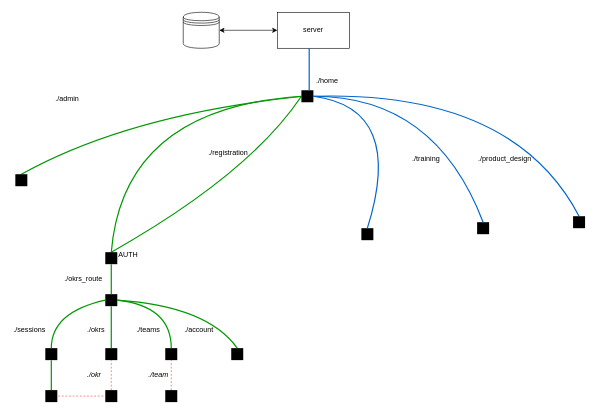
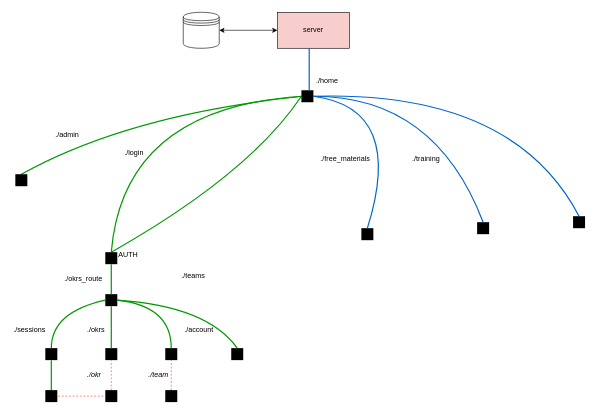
  <mxCell id="0" style=";html=1;" />
  <mxCell id="1" style=";html=1;" parent="0" />
  <mxCell id="2" style="edgeStyle=none;curved=1;html=1;endArrow=none;endFill=0;strokeColor=#009900;strokeWidth=2;fontSize=24;fillColor=#FFFFFF;exitX=0.5;exitY=0;exitDx=0;exitDy=0;" edge="1" parent="1" source="24"><mxGeometry relative="1" as="geometry"><Array as="points"><mxPoint x="215" y="190" /></Array><mxPoint x="34.138" y="290" as="sourcePoint" /><mxPoint x="505" y="160" as="targetPoint" /></mxGeometry></mxCell>
  <mxCell id="3" style="edgeStyle=none;curved=1;html=1;endArrow=none;endFill=0;strokeColor=#009900;strokeWidth=2;fontSize=24;fillColor=#FFFFFF;exitX=0.5;exitY=0;exitDx=0;exitDy=0;entryX=0;entryY=0.5;entryDx=0;entryDy=0;" edge="1" parent="1" source="6" target="4"><mxGeometry relative="1" as="geometry"><Array as="points"><mxPoint x="415" y="290" /></Array><mxPoint x="265" y="390" as="sourcePoint" /><mxPoint x="505" y="160" as="targetPoint" /></mxGeometry></mxCell>
  <mxCell id="4" value="" style="whiteSpace=wrap;html=1;rounded=0;shadow=0;strokeWidth=1;fillColor=#000000;fontSize=24;align=right;strokeColor=none;" parent="1" vertex="1"><mxGeometry x="502" y="150" width="20" height="20" as="geometry" /></mxCell>
  <mxCell id="5" style="edgeStyle=none;curved=1;html=1;endArrow=none;endFill=0;strokeColor=#009900;strokeWidth=2;fontSize=24;entryX=0;entryY=0.5;entryDx=0;entryDy=0;exitX=0.5;exitY=0;exitDx=0;exitDy=0;fillColor=#FFFFFF;" parent="1" source="6" target="4" edge="1"><mxGeometry relative="1" as="geometry"><Array as="points"><mxPoint x="205" y="180" /></Array><mxPoint x="135" y="280" as="sourcePoint" /><mxPoint x="95" y="580" as="targetPoint" /></mxGeometry></mxCell>
  <mxCell id="6" value="" style="whiteSpace=wrap;html=1;rounded=0;shadow=0;strokeWidth=1;fillColor=#000000;fontSize=24;align=right;strokeColor=none;" parent="1" vertex="1"><mxGeometry x="175" y="420" width="20" height="20" as="geometry" /></mxCell>
  <mxCell id="7" value="./home" style="text;html=1;strokeColor=none;fillColor=none;align=center;verticalAlign=middle;whiteSpace=wrap;rounded=0;" parent="1" vertex="1"><mxGeometry x="515" y="120" width="60" height="30" as="geometry" /></mxCell>
  <mxCell id="8" value="" style="whiteSpace=wrap;html=1;rounded=0;shadow=0;strokeWidth=1;fillColor=#000000;fontSize=24;align=right;strokeColor=none;" parent="1" vertex="1"><mxGeometry x="795" y="370" width="20" height="20" as="geometry" /></mxCell>
+ <mxCell id="9" value="&lt;div style=&quot;text-align: center;&quot;&gt;./login&amp;nbsp;&lt;/div&gt;&lt;div style=&quot;text-align: center;&quot;&gt;&lt;br&gt;&lt;/div&gt;&lt;div style=&quot;text-align: center;&quot;&gt;&lt;br&gt;&lt;/div&gt;&lt;div style=&quot;text-align: center;&quot;&gt;&lt;br&gt;&lt;/div&gt;" style="text;whiteSpace=wrap;html=1;" parent="1" vertex="1"><mxGeometry x="205" y="240" width="45" height="20" as="geometry" /></mxCell>
  <mxCell id="10" value="&lt;div style=&quot;text-align: center;&quot;&gt;&lt;br&gt;&lt;/div&gt;" style="text;whiteSpace=wrap;html=1;" parent="1" vertex="1"><mxGeometry x="125" y="480" width="60" height="40" as="geometry" /></mxCell>
  <mxCell id="11" value="" style="shape=datastore;whiteSpace=wrap;html=1;" parent="1" vertex="1"><mxGeometry x="305" y="20" width="60" height="60" as="geometry" /></mxCell>
- <mxCell id="12" value="server" style="rounded=0;whiteSpace=wrap;html=1;" parent="1" vertex="1"><mxGeometry x="462" y="20" width="120" height="60" as="geometry" /></mxCell>
+ <mxCell id="12" value="server" style="rounded=0;whiteSpace=wrap;html=1;fillColor=#f8cecc;" parent="1" vertex="1"><mxGeometry x="462" y="20" width="120" height="60" as="geometry" /></mxCell>
  <mxCell id="13" value="" style="endArrow=classic;startArrow=classic;html=1;rounded=0;fillColor=#B9E0A5;entryX=1;entryY=0.5;entryDx=0;entryDy=0;exitX=0;exitY=0.5;exitDx=0;exitDy=0;" parent="1" source="12" target="11" edge="1"><mxGeometry width="50" height="50" relative="1" as="geometry"><mxPoint x="385" y="410" as="sourcePoint" /><mxPoint x="435" y="360" as="targetPoint" /></mxGeometry></mxCell>
  <mxCell id="14" style="edgeStyle=none;curved=1;html=1;endArrow=none;endFill=0;strokeColor=#0066CC;strokeWidth=2;fontSize=24;" parent="1" edge="1"><mxGeometry relative="1" as="geometry"><Array as="points" /><mxPoint x="515" y="150" as="sourcePoint" /><mxPoint x="515" y="80" as="targetPoint" /></mxGeometry></mxCell>
  <mxCell id="15" style="edgeStyle=none;curved=1;html=1;endArrow=none;endFill=0;strokeColor=#0066CC;strokeWidth=2;fontSize=24;entryX=0.5;entryY=0;entryDx=0;entryDy=0;exitX=1;exitY=0.5;exitDx=0;exitDy=0;" parent="1" source="4" target="8" edge="1"><mxGeometry relative="1" as="geometry"><Array as="points"><mxPoint x="725" y="160" /></Array><mxPoint x="675" y="240" as="sourcePoint" /><mxPoint x="512" y="170" as="targetPoint" /></mxGeometry></mxCell>
  <mxCell id="16" value="&lt;div style=&quot;text-align: center;&quot;&gt;./training&lt;/div&gt;" style="text;whiteSpace=wrap;html=1;" parent="1" vertex="1"><mxGeometry x="685" y="250" width="70" height="40" as="geometry" /></mxCell>
  <mxCell id="17" value="" style="whiteSpace=wrap;html=1;rounded=0;shadow=0;strokeWidth=1;fillColor=#000000;fontSize=24;align=right;strokeColor=none;" parent="1" vertex="1"><mxGeometry x="602" y="380" width="20" height="20" as="geometry" /></mxCell>
  <mxCell id="18" style="edgeStyle=none;curved=1;html=1;endArrow=none;endFill=0;strokeColor=#0066CC;strokeWidth=2;fontSize=24;entryX=0.5;entryY=0;entryDx=0;entryDy=0;exitX=1;exitY=0.5;exitDx=0;exitDy=0;" parent="1" source="4" target="17" edge="1"><mxGeometry relative="1" as="geometry"><Array as="points"><mxPoint x="675" y="180" /></Array><mxPoint x="532" y="170" as="sourcePoint" /><mxPoint x="735" y="390" as="targetPoint" /></mxGeometry></mxCell>
+ <mxCell id="19" value="&lt;div style=&quot;text-align: center;&quot;&gt;./free_materials&lt;/div&gt;" style="text;whiteSpace=wrap;html=1;" parent="1" vertex="1"><mxGeometry x="532" y="250" width="70" height="40" as="geometry" /></mxCell>
  <mxCell id="20" value="" style="whiteSpace=wrap;html=1;rounded=0;shadow=0;strokeWidth=1;fillColor=#000000;fontSize=24;align=right;strokeColor=none;" parent="1" vertex="1"><mxGeometry x="955" y="360" width="20" height="20" as="geometry" /></mxCell>
  <mxCell id="21" style="edgeStyle=none;curved=1;html=1;endArrow=none;endFill=0;strokeColor=#0066CC;strokeWidth=2;fontSize=24;entryX=0.5;entryY=0;entryDx=0;entryDy=0;exitX=1;exitY=0.5;exitDx=0;exitDy=0;" parent="1" source="4" target="20" edge="1"><mxGeometry relative="1" as="geometry"><Array as="points"><mxPoint x="855" y="150" /></Array><mxPoint x="532" y="170" as="sourcePoint" /><mxPoint x="735" y="390" as="targetPoint" /></mxGeometry></mxCell>
- <mxCell id="22" value="&lt;div style=&quot;text-align: center;&quot;&gt;./product_design&lt;/div&gt;" style="text;whiteSpace=wrap;html=1;" parent="1" vertex="1"><mxGeometry x="795" y="250" width="70" height="40" as="geometry" /></mxCell>
- <mxCell id="23" value="&lt;div style=&quot;text-align: center;&quot;&gt;./registration&lt;/div&gt;&lt;div style=&quot;text-align: center;&quot;&gt;&lt;br style=&quot;color: rgb(0, 0, 0); font-family: Helvetica; font-size: 12px; font-style: normal; font-variant-ligatures: normal; font-variant-caps: normal; font-weight: 400; letter-spacing: normal; orphans: 2; text-align: center; text-indent: 0px; text-transform: none; widows: 2; word-spacing: 0px; -webkit-text-stroke-width: 0px; background-color: rgb(248, 249, 250); text-decoration-thickness: initial; text-decoration-style: initial; text-decoration-color: initial;&quot;&gt;&#10;&#10;&lt;/div&gt;" style="text;whiteSpace=wrap;html=1;" vertex="1" parent="1"><mxGeometry x="345" y="240" width="70" height="30" as="geometry" /></mxCell>
  <mxCell id="24" value="" style="whiteSpace=wrap;html=1;rounded=0;shadow=0;strokeWidth=1;fillColor=#000000;fontSize=24;align=right;strokeColor=none;" vertex="1" parent="1"><mxGeometry x="25" y="290" width="20" height="20" as="geometry" /></mxCell>
- <mxCell id="25" value="&lt;div style=&quot;text-align: center;&quot;&gt;./admin&lt;/div&gt;&lt;div style=&quot;text-align: center;&quot;&gt;&lt;br&gt;&lt;/div&gt;&lt;div style=&quot;text-align: center;&quot;&gt;&lt;br&gt;&lt;/div&gt;&lt;div style=&quot;text-align: center;&quot;&gt;&lt;br&gt;&lt;/div&gt;&lt;div style=&quot;text-align: center;&quot;&gt;&lt;br style=&quot;color: rgb(0, 0, 0); font-family: Helvetica; font-size: 12px; font-style: normal; font-variant-ligatures: normal; font-variant-caps: normal; font-weight: 400; letter-spacing: normal; orphans: 2; text-align: center; text-indent: 0px; text-transform: none; widows: 2; word-spacing: 0px; -webkit-text-stroke-width: 0px; background-color: rgb(248, 249, 250); text-decoration-thickness: initial; text-decoration-style: initial; text-decoration-color: initial;&quot;&gt;&lt;br&gt;&lt;br&gt;&lt;/div&gt;" style="text;whiteSpace=wrap;html=1;" vertex="1" parent="1"><mxGeometry x="90" y="150" width="70" height="30" as="geometry" /></mxCell>
+ <mxCell id="25" value="&lt;div style=&quot;text-align: center;&quot;&gt;./admin&lt;/div&gt;&lt;div style=&quot;text-align: center;&quot;&gt;&lt;br&gt;&lt;/div&gt;&lt;div style=&quot;text-align: center;&quot;&gt;&lt;br&gt;&lt;/div&gt;&lt;div style=&quot;text-align: center;&quot;&gt;&lt;br&gt;&lt;/div&gt;&lt;div style=&quot;text-align: center;&quot;&gt;&lt;br style=&quot;color: rgb(0, 0, 0); font-family: Helvetica; font-size: 12px; font-style: normal; font-variant-ligatures: normal; font-variant-caps: normal; font-weight: 400; letter-spacing: normal; orphans: 2; text-align: center; text-indent: 0px; text-transform: none; widows: 2; word-spacing: 0px; -webkit-text-stroke-width: 0px; background-color: rgb(248, 249, 250); text-decoration-thickness: initial; text-decoration-style: initial; text-decoration-color: initial;&quot;&gt;&lt;br&gt;&lt;br&gt;&lt;/div&gt;" style="text;whiteSpace=wrap;html=1;" vertex="1" parent="1"><mxGeometry x="90" y="210" width="70" height="30" as="geometry" /></mxCell>
  <mxCell id="26" value="&lt;div style=&quot;text-align: center;&quot;&gt;AUTH&lt;/div&gt;&lt;div style=&quot;text-align: center;&quot;&gt;&lt;br&gt;&lt;/div&gt;&lt;div style=&quot;text-align: center;&quot;&gt;&lt;br&gt;&lt;/div&gt;&lt;div style=&quot;text-align: center;&quot;&gt;&lt;br style=&quot;color: rgb(0, 0, 0); font-family: Helvetica; font-size: 12px; font-style: normal; font-variant-ligatures: normal; font-variant-caps: normal; font-weight: 400; letter-spacing: normal; orphans: 2; text-align: center; text-indent: 0px; text-transform: none; widows: 2; word-spacing: 0px; -webkit-text-stroke-width: 0px; background-color: rgb(248, 249, 250); text-decoration-thickness: initial; text-decoration-style: initial; text-decoration-color: initial;&quot;&gt;&lt;br&gt;&lt;br&gt;&lt;/div&gt;" style="text;whiteSpace=wrap;html=1;" vertex="1" parent="1"><mxGeometry x="195" y="410" width="40" height="20" as="geometry" /></mxCell>
  <mxCell id="27" value="" style="whiteSpace=wrap;html=1;rounded=0;shadow=0;strokeWidth=1;fillColor=#000000;fontSize=24;align=right;strokeColor=none;" vertex="1" parent="1"><mxGeometry x="75" y="580" width="20" height="20" as="geometry" /></mxCell>
  <mxCell id="28" value="" style="whiteSpace=wrap;html=1;rounded=0;shadow=0;strokeWidth=1;fillColor=#000000;fontSize=24;align=right;strokeColor=none;" vertex="1" parent="1"><mxGeometry x="75" y="650" width="20" height="20" as="geometry" /></mxCell>
  <mxCell id="29" value="" style="whiteSpace=wrap;html=1;rounded=0;shadow=0;strokeWidth=1;fillColor=#000000;fontSize=24;align=right;strokeColor=none;" vertex="1" parent="1"><mxGeometry x="175" y="580" width="20" height="20" as="geometry" /></mxCell>
  <mxCell id="30" value="" style="whiteSpace=wrap;html=1;rounded=0;shadow=0;strokeWidth=1;fillColor=#000000;fontSize=24;align=right;strokeColor=none;" vertex="1" parent="1"><mxGeometry x="175" y="490" width="20" height="20" as="geometry" /></mxCell>
  <mxCell id="31" style="edgeStyle=none;curved=1;html=1;endArrow=none;endFill=0;strokeColor=#009900;strokeWidth=2;fontSize=24;fillColor=#FFFFFF;entryX=0.5;entryY=0;entryDx=0;entryDy=0;exitX=0;exitY=0.5;exitDx=0;exitDy=0;" edge="1" parent="1" source="30" target="27"><mxGeometry relative="1" as="geometry"><Array as="points"><mxPoint x="85" y="520" /></Array><mxPoint x="-115" y="380" as="sourcePoint" /><mxPoint x="25" y="540" as="targetPoint" /></mxGeometry></mxCell>
  <mxCell id="32" value="&lt;div style=&quot;text-align: center;&quot;&gt;./sessions&amp;nbsp;&lt;/div&gt;&lt;div style=&quot;text-align: center;&quot;&gt;&lt;br&gt;&lt;/div&gt;&lt;div style=&quot;text-align: center;&quot;&gt;&lt;br&gt;&lt;/div&gt;&lt;div style=&quot;text-align: center;&quot;&gt;&lt;br style=&quot;color: rgb(0, 0, 0); font-family: Helvetica; font-size: 12px; font-style: normal; font-variant-ligatures: normal; font-variant-caps: normal; font-weight: 400; letter-spacing: normal; orphans: 2; text-align: center; text-indent: 0px; text-transform: none; widows: 2; word-spacing: 0px; -webkit-text-stroke-width: 0px; background-color: rgb(248, 249, 250); text-decoration-thickness: initial; text-decoration-style: initial; text-decoration-color: initial;&quot;&gt;&lt;br&gt;&lt;br&gt;&lt;/div&gt;" style="text;whiteSpace=wrap;html=1;" vertex="1" parent="1"><mxGeometry x="20" y="535" width="70" height="30" as="geometry" /></mxCell>
  <mxCell id="33" style="edgeStyle=none;curved=1;html=1;endArrow=none;endFill=0;strokeColor=#009900;strokeWidth=2;fontSize=24;fillColor=#FFFFFF;exitX=0.5;exitY=0;exitDx=0;exitDy=0;entryX=0.5;entryY=1;entryDx=0;entryDy=0;" edge="1" parent="1" source="28" target="27"><mxGeometry relative="1" as="geometry"><Array as="points" /><mxPoint x="185" y="440" as="sourcePoint" /><mxPoint x="-95" y="570" as="targetPoint" /></mxGeometry></mxCell>
  <mxCell id="34" style="edgeStyle=none;curved=1;html=1;endArrow=none;endFill=0;strokeColor=#009900;strokeWidth=2;fontSize=24;fillColor=#FFFFFF;exitX=0.5;exitY=0;exitDx=0;exitDy=0;entryX=0.5;entryY=1;entryDx=0;entryDy=0;" edge="1" parent="1" source="30" target="6"><mxGeometry relative="1" as="geometry"><Array as="points" /><mxPoint x="15" y="640" as="sourcePoint" /><mxPoint x="15" y="570" as="targetPoint" /></mxGeometry></mxCell>
  <mxCell id="35" value="&lt;div style=&quot;text-align: center;&quot;&gt;./okrs_route&lt;/div&gt;&lt;div style=&quot;text-align: center;&quot;&gt;&amp;nbsp;&lt;/div&gt;&lt;div style=&quot;text-align: center;&quot;&gt;&lt;br style=&quot;color: rgb(0, 0, 0); font-family: Helvetica; font-size: 12px; font-style: normal; font-variant-ligatures: normal; font-variant-caps: normal; font-weight: 400; letter-spacing: normal; orphans: 2; text-align: center; text-indent: 0px; text-transform: none; widows: 2; word-spacing: 0px; -webkit-text-stroke-width: 0px; background-color: rgb(248, 249, 250); text-decoration-thickness: initial; text-decoration-style: initial; text-decoration-color: initial;&quot;&gt;&lt;br&gt;&lt;br&gt;&lt;/div&gt;" style="text;whiteSpace=wrap;html=1;" vertex="1" parent="1"><mxGeometry x="105" y="450" width="70" height="30" as="geometry" /></mxCell>
  <mxCell id="36" style="edgeStyle=none;curved=1;html=1;endArrow=none;endFill=0;strokeColor=#009900;strokeWidth=2;fontSize=24;fillColor=#FFFFFF;exitX=0.5;exitY=0;exitDx=0;exitDy=0;entryX=1;entryY=0.75;entryDx=0;entryDy=0;" edge="1" parent="1" source="29" target="10"><mxGeometry relative="1" as="geometry"><Array as="points" /><mxPoint x="95" y="660" as="sourcePoint" /><mxPoint x="95" y="610" as="targetPoint" /></mxGeometry></mxCell>
  <mxCell id="37" value="&lt;div style=&quot;text-align: center;&quot;&gt;./okrs&lt;/div&gt;&lt;div style=&quot;text-align: center;&quot;&gt;&lt;br&gt;&lt;/div&gt;&lt;div style=&quot;text-align: center;&quot;&gt;&lt;br style=&quot;color: rgb(0, 0, 0); font-family: Helvetica; font-size: 12px; font-style: normal; font-variant-ligatures: normal; font-variant-caps: normal; font-weight: 400; letter-spacing: normal; orphans: 2; text-align: center; text-indent: 0px; text-transform: none; widows: 2; word-spacing: 0px; -webkit-text-stroke-width: 0px; background-color: rgb(248, 249, 250); text-decoration-thickness: initial; text-decoration-style: initial; text-decoration-color: initial;&quot;&gt;&lt;br&gt;&lt;br&gt;&lt;/div&gt;" style="text;whiteSpace=wrap;html=1;" vertex="1" parent="1"><mxGeometry x="142.5" y="535" width="25" height="20" as="geometry" /></mxCell>
  <mxCell id="38" value="" style="whiteSpace=wrap;html=1;rounded=0;shadow=0;strokeWidth=1;fillColor=#000000;fontSize=24;align=right;strokeColor=none;" vertex="1" parent="1"><mxGeometry x="275" y="580" width="20" height="20" as="geometry" /></mxCell>
  <mxCell id="39" style="edgeStyle=none;curved=1;html=1;endArrow=none;endFill=0;strokeColor=#009900;strokeWidth=2;fontSize=24;fillColor=#FFFFFF;exitX=0.5;exitY=0;exitDx=0;exitDy=0;" edge="1" parent="1" source="38"><mxGeometry relative="1" as="geometry"><Array as="points"><mxPoint x="285" y="510" /></Array><mxPoint x="195" y="590" as="sourcePoint" /><mxPoint x="195" y="500" as="targetPoint" /></mxGeometry></mxCell>
  <mxCell id="40" value="" style="whiteSpace=wrap;html=1;rounded=0;shadow=0;strokeWidth=1;fillColor=#000000;fontSize=24;align=right;strokeColor=none;" vertex="1" parent="1"><mxGeometry x="385" y="580" width="20" height="20" as="geometry" /></mxCell>
  <mxCell id="41" style="edgeStyle=none;curved=1;html=1;endArrow=none;endFill=0;strokeColor=#009900;strokeWidth=2;fontSize=24;fillColor=#FFFFFF;exitX=0.5;exitY=0;exitDx=0;exitDy=0;entryX=1;entryY=0.5;entryDx=0;entryDy=0;" edge="1" parent="1" source="40" target="30"><mxGeometry relative="1" as="geometry"><Array as="points"><mxPoint x="345" y="510" /></Array><mxPoint x="295" y="590" as="sourcePoint" /><mxPoint x="205" y="510" as="targetPoint" /></mxGeometry></mxCell>
- <mxCell id="42" value="&lt;div style=&quot;text-align: center;&quot;&gt;./teams&lt;/div&gt;&lt;div style=&quot;text-align: center;&quot;&gt;&lt;br&gt;&lt;/div&gt;&lt;div style=&quot;text-align: center;&quot;&gt;&lt;br style=&quot;color: rgb(0, 0, 0); font-family: Helvetica; font-size: 12px; font-style: normal; font-variant-ligatures: normal; font-variant-caps: normal; font-weight: 400; letter-spacing: normal; orphans: 2; text-align: center; text-indent: 0px; text-transform: none; widows: 2; word-spacing: 0px; -webkit-text-stroke-width: 0px; background-color: rgb(248, 249, 250); text-decoration-thickness: initial; text-decoration-style: initial; text-decoration-color: initial;&quot;&gt;&lt;br&gt;&lt;br&gt;&lt;/div&gt;" style="text;whiteSpace=wrap;html=1;" vertex="1" parent="1"><mxGeometry x="225" y="535" width="60" height="30" as="geometry" /></mxCell>
+ <mxCell id="42" value="&lt;div style=&quot;text-align: center;&quot;&gt;./teams&lt;/div&gt;&lt;div style=&quot;text-align: center;&quot;&gt;&lt;br&gt;&lt;/div&gt;&lt;div style=&quot;text-align: center;&quot;&gt;&lt;br style=&quot;color: rgb(0, 0, 0); font-family: Helvetica; font-size: 12px; font-style: normal; font-variant-ligatures: normal; font-variant-caps: normal; font-weight: 400; letter-spacing: normal; orphans: 2; text-align: center; text-indent: 0px; text-transform: none; widows: 2; word-spacing: 0px; -webkit-text-stroke-width: 0px; background-color: rgb(248, 249, 250); text-decoration-thickness: initial; text-decoration-style: initial; text-decoration-color: initial;&quot;&gt;&lt;br&gt;&lt;br&gt;&lt;/div&gt;" style="text;whiteSpace=wrap;html=1;" vertex="1" parent="1"><mxGeometry x="300" y="445" width="60" height="30" as="geometry" /></mxCell>
  <mxCell id="43" value="&lt;div style=&quot;text-align: center;&quot;&gt;./account&lt;/div&gt;&lt;div style=&quot;text-align: center;&quot;&gt;&lt;br&gt;&lt;/div&gt;&lt;div style=&quot;text-align: center;&quot;&gt;&lt;br style=&quot;color: rgb(0, 0, 0); font-family: Helvetica; font-size: 12px; font-style: normal; font-variant-ligatures: normal; font-variant-caps: normal; font-weight: 400; letter-spacing: normal; orphans: 2; text-align: center; text-indent: 0px; text-transform: none; widows: 2; word-spacing: 0px; -webkit-text-stroke-width: 0px; background-color: rgb(248, 249, 250); text-decoration-thickness: initial; text-decoration-style: initial; text-decoration-color: initial;&quot;&gt;&lt;br&gt;&lt;br&gt;&lt;/div&gt;" style="text;whiteSpace=wrap;html=1;" vertex="1" parent="1"><mxGeometry x="305" y="535" width="60" height="30" as="geometry" /></mxCell>
  <mxCell id="44" value="" style="whiteSpace=wrap;html=1;rounded=0;shadow=0;strokeWidth=1;fillColor=#000000;fontSize=24;align=right;strokeColor=none;" vertex="1" parent="1"><mxGeometry x="175" y="650" width="20" height="20" as="geometry" /></mxCell>
  <mxCell id="45" value="" style="whiteSpace=wrap;html=1;rounded=0;shadow=0;strokeWidth=1;fillColor=#000000;fontSize=24;align=right;strokeColor=none;" vertex="1" parent="1"><mxGeometry x="275" y="650" width="20" height="20" as="geometry" /></mxCell>
  <mxCell id="46" value="&lt;div style=&quot;text-align: center;&quot;&gt;&lt;i&gt;./team&lt;/i&gt;&lt;/div&gt;&lt;div style=&quot;text-align: center;&quot;&gt;&lt;br&gt;&lt;/div&gt;&lt;div style=&quot;text-align: center;&quot;&gt;&lt;br style=&quot;color: rgb(0, 0, 0); font-family: Helvetica; font-size: 12px; font-style: normal; font-variant-ligatures: normal; font-variant-caps: normal; font-weight: 400; letter-spacing: normal; orphans: 2; text-align: center; text-indent: 0px; text-transform: none; widows: 2; word-spacing: 0px; -webkit-text-stroke-width: 0px; background-color: rgb(248, 249, 250); text-decoration-thickness: initial; text-decoration-style: initial; text-decoration-color: initial;&quot;&gt;&lt;br&gt;&lt;br&gt;&lt;/div&gt;" style="text;whiteSpace=wrap;html=1;" vertex="1" parent="1"><mxGeometry x="245" y="610" width="30" height="30" as="geometry" /></mxCell>
  <mxCell id="47" value="&lt;div style=&quot;text-align: center;&quot;&gt;&lt;i&gt;./okr&lt;/i&gt;&lt;/div&gt;&lt;div style=&quot;text-align: center;&quot;&gt;&lt;br style=&quot;color: rgb(0, 0, 0); font-family: Helvetica; font-size: 12px; font-style: normal; font-variant-ligatures: normal; font-variant-caps: normal; font-weight: 400; letter-spacing: normal; orphans: 2; text-align: center; text-indent: 0px; text-transform: none; widows: 2; word-spacing: 0px; -webkit-text-stroke-width: 0px; background-color: rgb(248, 249, 250); text-decoration-thickness: initial; text-decoration-style: initial; text-decoration-color: initial;&quot;&gt;&lt;br&gt;&lt;br&gt;&lt;/div&gt;" style="text;whiteSpace=wrap;html=1;" vertex="1" parent="1"><mxGeometry x="142.5" y="610" width="32.5" height="30" as="geometry" /></mxCell>
  <mxCell id="48" value="" style="endArrow=none;dashed=1;html=1;rounded=0;strokeColor=#FF3333;fillColor=#FFFFFF;entryX=1;entryY=0.5;entryDx=0;entryDy=0;exitX=-0.171;exitY=0.5;exitDx=0;exitDy=0;exitPerimeter=0;" edge="1" parent="1" source="44" target="28"><mxGeometry width="50" height="50" relative="1" as="geometry"><mxPoint x="355" y="520" as="sourcePoint" /><mxPoint x="405" y="470" as="targetPoint" /></mxGeometry></mxCell>
  <mxCell id="49" value="" style="endArrow=none;dashed=1;html=1;rounded=0;strokeColor=#FF3333;fillColor=#FFFFFF;entryX=0.5;entryY=1;entryDx=0;entryDy=0;exitX=0.5;exitY=0;exitDx=0;exitDy=0;" edge="1" parent="1" source="44" target="29"><mxGeometry width="50" height="50" relative="1" as="geometry"><mxPoint x="181.58" y="670" as="sourcePoint" /><mxPoint x="105" y="670" as="targetPoint" /></mxGeometry></mxCell>
  <mxCell id="50" value="" style="endArrow=none;dashed=1;html=1;rounded=0;strokeColor=#FF3333;fillColor=#FFFFFF;entryX=0.5;entryY=1;entryDx=0;entryDy=0;exitX=0.5;exitY=0;exitDx=0;exitDy=0;" edge="1" parent="1" source="45" target="38"><mxGeometry width="50" height="50" relative="1" as="geometry"><mxPoint x="181.58" y="670" as="sourcePoint" /><mxPoint x="105" y="670" as="targetPoint" /></mxGeometry></mxCell>
